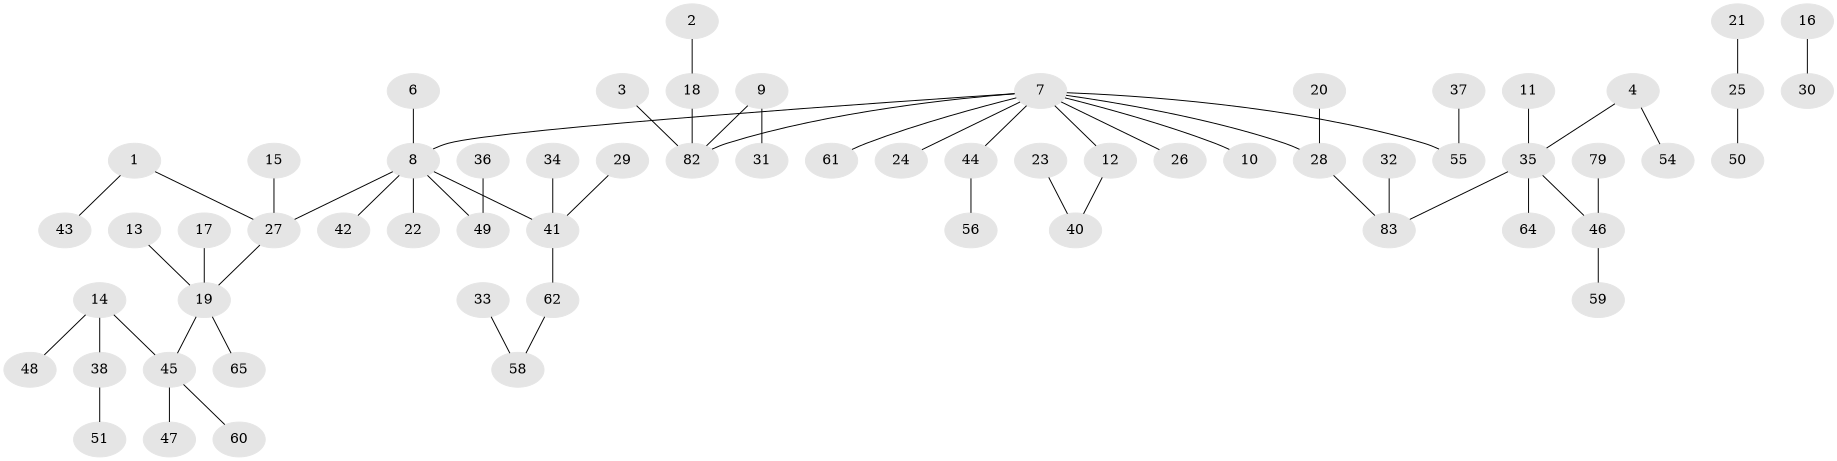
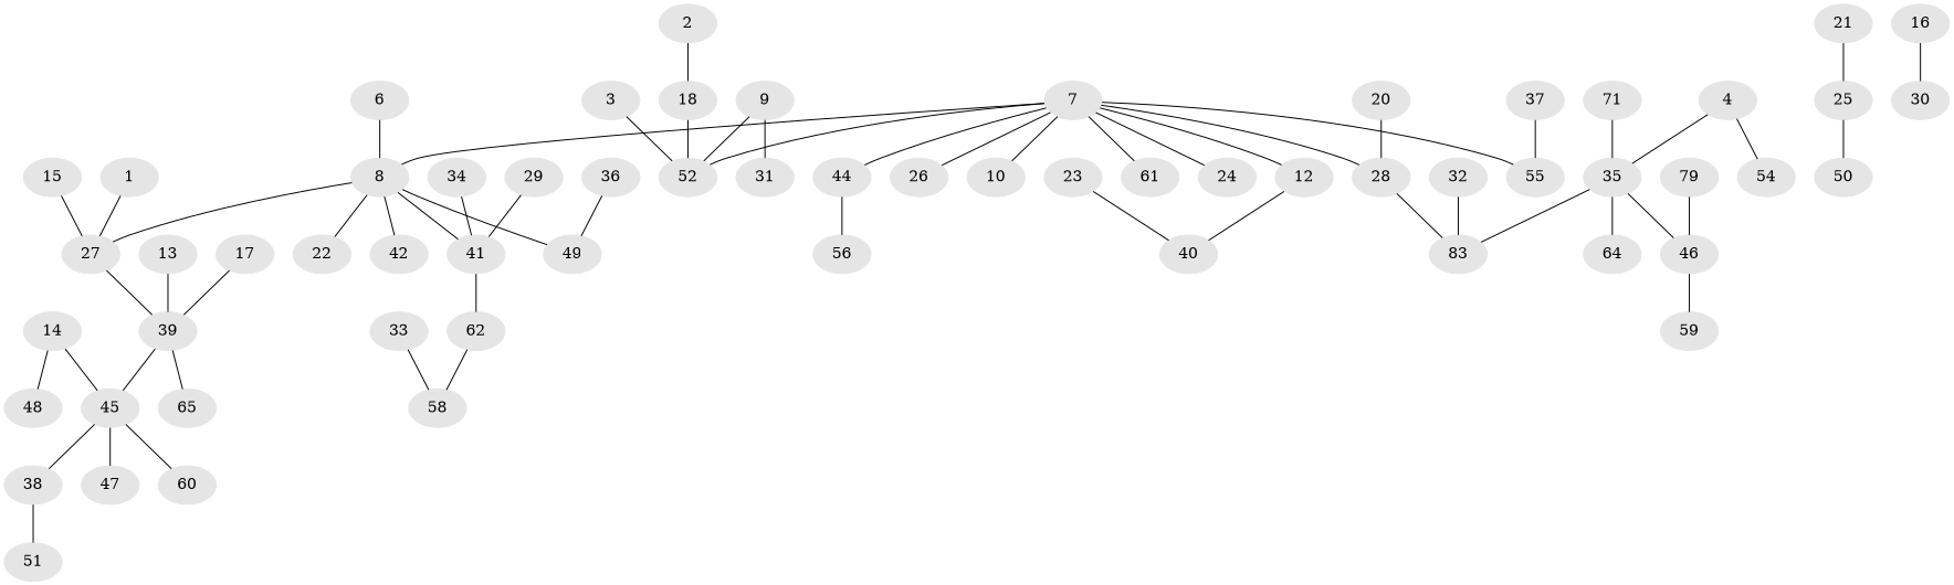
  graph {
    node [color=gray90 style=filled]
    edge [weight=1.0]
    1
    27
-   43
-   39 [label=19]
+   39
    2
    18
    3
-   52 [label=82]
+   52
    4
    35
    54
    n12 [label=83]
    46
    64
    6
    8
    22
    41
    42
    49
    7
    10
    12
    24
    26
    28
    44
    61
    55
    40
    37
    56
    25
    50
    62
    9
    31
-   11
+   11 [label=71]
    13
    45
    n41 [label=65]
    14
    38
    48
    51
    47
    60
    15
    16
    30
    17
    n52 [label=79]
    59
    20
    21
    23
    29
    32
    33
    58
    34
    36
    1 -- 27
-   1 -- 43
    27 -- 39
    39 -- 45
    39 -- n41
    2 -- 18
    18 -- 52
    3 -- 52
    4 -- 35
    4 -- 54
    35 -- n12
    35 -- 46
    35 -- 64
    46 -- 59
    6 -- 8
    8 -- 27
    8 -- 22
    8 -- 41
    8 -- 42
    8 -- 49
    41 -- 62
    7 -- 52
    7 -- 8
    7 -- 10
    7 -- 12
    7 -- 24
    7 -- 26
    7 -- 28
    7 -- 44
    7 -- 61
    7 -- 55
    12 -- 40
    28 -- n12
    44 -- 56
    37 -- 55
    25 -- 50
    62 -- 58
    9 -- 52
    9 -- 31
    11 -- 35
    13 -- 39
    45 -- 47
    45 -- 60
    14 -- 45
-   14 -- 38
+   45 -- 38
    14 -- 48
    38 -- 51
    15 -- 27
    16 -- 30
    17 -- 39
    n52 -- 46
    20 -- 28
    21 -- 25
    23 -- 40
    29 -- 41
    32 -- n12
    33 -- 58
    34 -- 41
    36 -- 49
  }
